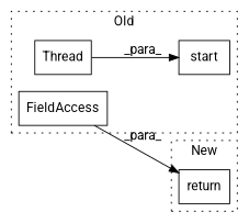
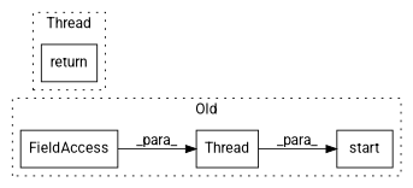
  digraph {
    fontname=Roboto
    rankdir=LR
    node [a=32 fontname=Roboto l=7 shape=box]
    edge [fontname=Roboto]
    n1 [l="7,2" label=Thread s="295,354"]
    n2 [label=start s=357]
    n3 [a=22 l=11 label=FieldAccess s=302]
    n4 [a=41 label=return s=387]
    subgraph cluster_1 {
      label=Old
      style=dotted
      n1
      n2
      n3
    }
    subgraph cluster_2 {
-     label=New
+     label=Thread
      style=dotted
      n4
    }
    n1 -> n2 [label=_para_]
-   n3 -> n4 [label=_para_]
+   n3 -> n1 [label=_para_]
  }
